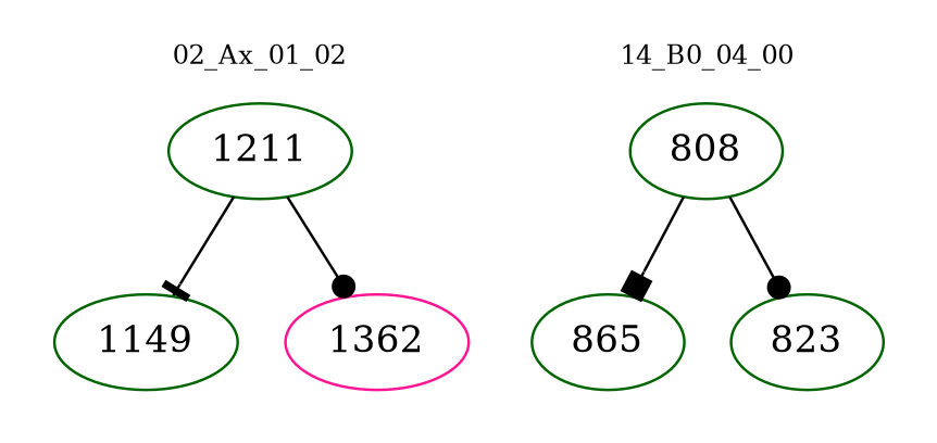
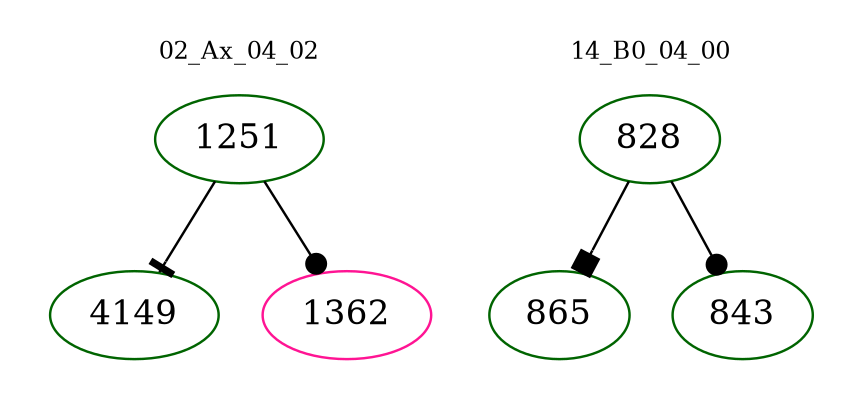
  digraph {
    node [color=darkgreen]
    edge [arrowhead=dot color=black]
-   n1 [label=1211]
-   n2 [label=1149]
+   n1 [label=1251]
+   n2 [label=4149]
    n3 [color=deeppink label=1362]
-   n4 [label=808]
+   n4 [label=828]
    n5 [label=865]
-   n6 [label=823]
+   n6 [label=843]
    subgraph cluster_1 {
      color=white
      fontsize=10
-     label="02_Ax_01_02"
+     label="02_Ax_04_02"
      n1
      n2
      n3
    }
    subgraph cluster_2 {
      color=white
      fontsize=10
      label="14_B0_04_00"
      n4
      n5
      n6
    }
    n1 -> n2 [arrowhead=tee]
    n1 -> n3
    n4 -> n5 [arrowhead=box]
    n4 -> n6
  }
